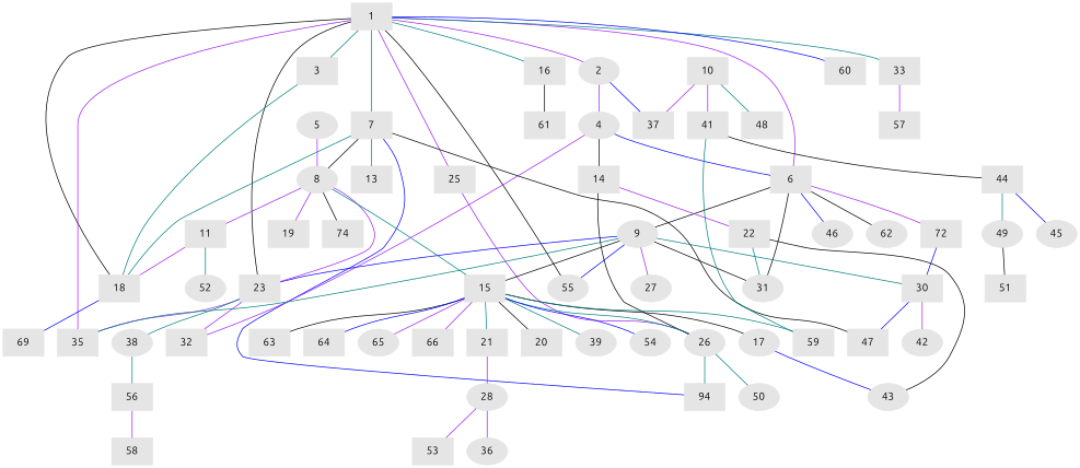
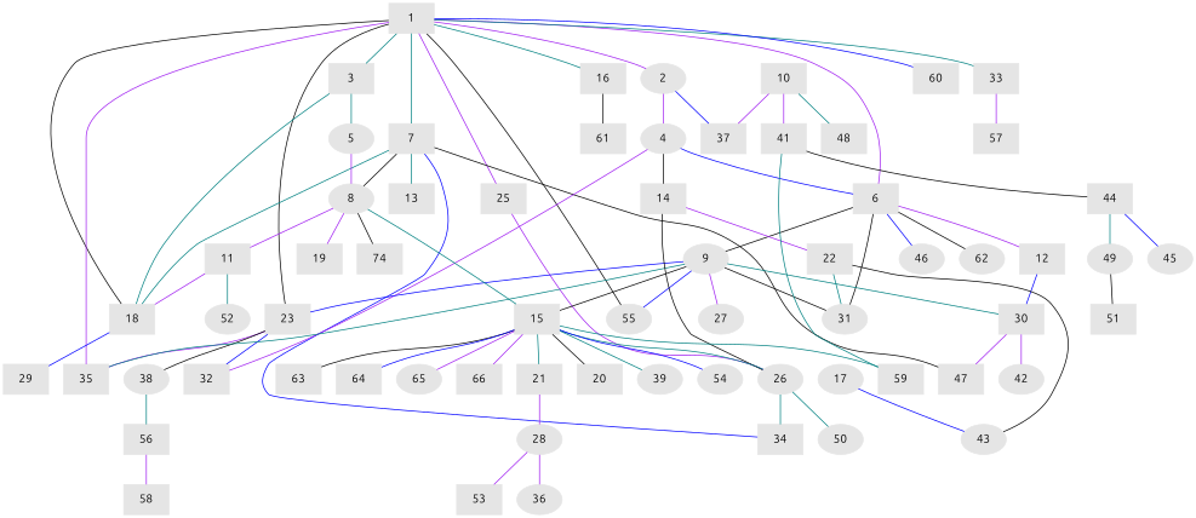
  graph {
    fontname=Ubuntu
    node [color=gray90 fontname=Ubuntu shape=box style=filled]
    edge [color=purple fontname=Ubuntu weight=1.0]
    2 [shape=ellipse]
    1
    3
    6
    7
    16
    18
    23
    25
    33
    35
    55 [shape=ellipse]
    60
    4 [shape=ellipse]
    37
    5 [shape=ellipse]
-   12 [label=72]
+   12
    9 [shape=ellipse]
    31 [shape=ellipse]
    46 [shape=ellipse]
    62 [shape=ellipse]
    8 [shape=ellipse]
    13
-   34 [label=94]
+   34
    47
    61
-   29 [label=69]
+   29
    32
    38 [shape=ellipse]
    26 [shape=ellipse]
    57
    14
    30
    22
    11
    15
    19
    n38 [label=74]
    27 [shape=ellipse]
    52 [shape=ellipse]
    17 [shape=ellipse]
    20
    21
    39 [shape=ellipse]
    54 [shape=ellipse]
    59
    63
    64
    65 [shape=ellipse]
    66
    10
    41
    48
    42 [shape=ellipse]
    44
    43 [shape=ellipse]
    50 [shape=ellipse]
    28 [shape=ellipse]
    36 [shape=ellipse]
    53
    56
    58
    45 [shape=ellipse]
    49 [shape=ellipse]
    51
    2 -- 4
    2 -- 37 [color=blue]
    1 -- 2
    1 -- 3 [color=teal]
    1 -- 6
    1 -- 7 [color=teal weight=2.0]
    1 -- 16 [color=teal]
    1 -- 18 [color=black]
    1 -- 23 [color=black]
    1 -- 25
    1 -- 33 [color=teal]
    1 -- 35 [weight=4.0]
    1 -- 55 [color=black]
    1 -- 60 [color=blue]
    3 -- 18 [color=teal]
+   3 -- 5 [color=teal weight=2.0]
    6 -- 12
    6 -- 9 [color=black]
    6 -- 31 [color=black]
    6 -- 46 [color=blue]
    6 -- 62 [color=black]
    7 -- 18 [color=teal]
    7 -- 8 [color=black]
    7 -- 13 [color=teal]
    7 -- 34 [color=blue]
    7 -- 47 [color=black]
    16 -- 61 [color=black]
    18 -- 29 [color=blue weight=3.0]
    23 -- 35
-   23 -- 32
-   23 -- 38 [color=teal]
+   23 -- 32 [color=blue]
+   23 -- 38 [color=black]
    25 -- 26
    33 -- 57
    4 -- 6 [color=blue weight=3.0]
    4 -- 32
    4 -- 14 [color=black]
    5 -- 8
    12 -- 30 [color=blue]
    9 -- 23 [color=blue]
    9 -- 35 [color=teal]
    9 -- 55 [color=blue]
    9 -- 31 [color=black]
    9 -- 30 [color=teal]
    9 -- 15 [color=black]
    9 -- 27
-   8 -- 23
    8 -- 11
    8 -- 15 [color=teal]
    8 -- 19
    8 -- n38 [color=black weight=2.0]
    38 -- 56 [color=teal]
    26 -- 34 [color=teal weight=3.0]
    26 -- 50 [color=teal]
    14 -- 26 [color=black]
    14 -- 22
-   30 -- 47 [color=blue]
+   30 -- 47
    30 -- 42 [weight=2.0]
    22 -- 31 [color=teal weight=4.0]
    22 -- 43 [color=black]
    11 -- 18
    11 -- 52 [color=teal weight=3.0]
    15 -- 26 [color=teal]
-   15 -- 17 [color=black]
    15 -- 20 [color=black]
    15 -- 21 [color=teal]
    15 -- 39 [color=teal]
    15 -- 54 [color=blue]
    15 -- 59 [color=teal]
    15 -- 63 [color=black]
    15 -- 64 [color=blue]
    15 -- 65
    15 -- 66
    17 -- 43 [color=blue]
    21 -- 28
    10 -- 37
    10 -- 41
    10 -- 48 [color=teal]
    41 -- 59 [color=teal]
    41 -- 44 [color=black]
    44 -- 45 [color=blue]
    44 -- 49 [color=teal]
    28 -- 36 [weight=2.0]
    28 -- 53
    56 -- 58
    49 -- 51 [color=black]
  }
